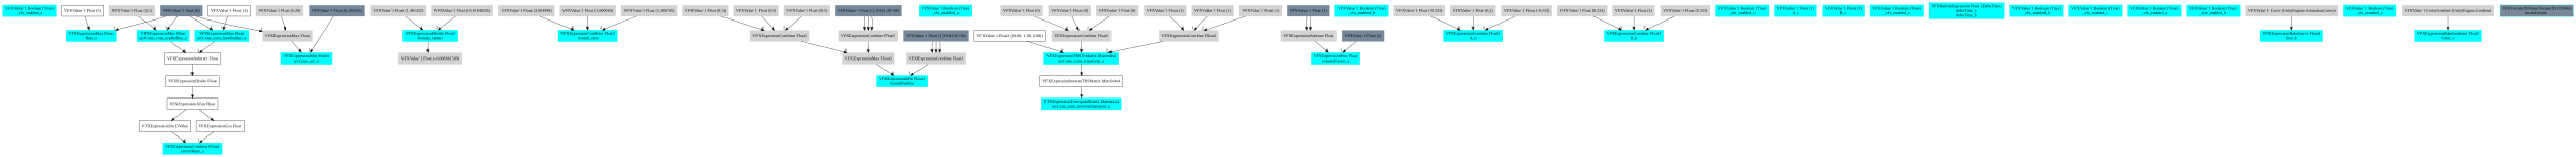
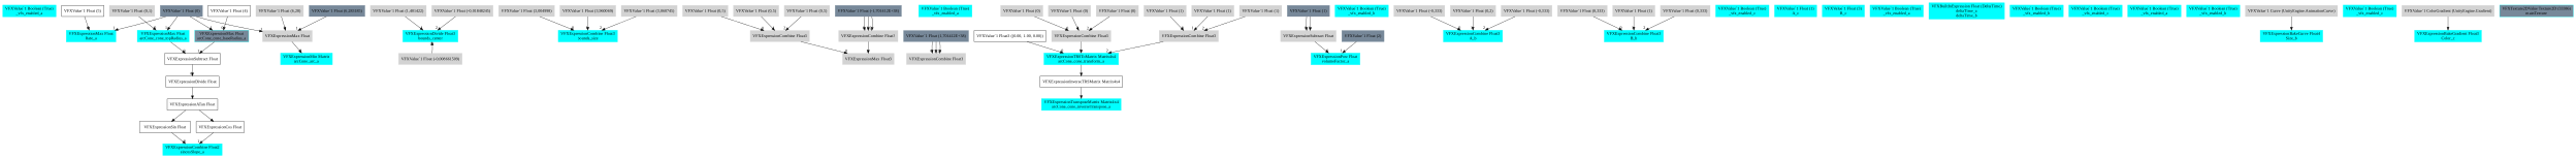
  digraph {
    fontname="Liberation Serif"
    node [color=lightgray fontname="Liberation Serif" shape=box style=filled]
    edge [fontname="Liberation Serif" headlabel=0]
    n1 [color=cyan label="VFXValue`1 Boolean (True)\n_vfx_enabled_a"]
    n2 [color=cyan label="VFXExpressionMax Float\nRate_a"]
    n3 [label="VFXValue`1 Float (5)" color="" style=""]
    n4 [color=lightslategray label="VFXValue`1 Float (0)"]
-   n5 [color=cyan label="VFXExpressionMax Float\narcCone_cone_baseRadius_a"]
+   n5 [color=cyan label="VFXExpressionMax Float\narcCone_cone_baseRadius_a" fillcolor=lightslategray]
    n6 [color=cyan label="VFXExpressionMax Float\narcCone_cone_topRadius_a"]
    n7 [label="VFXExpressionMax Float"]
    n8 [label="VFXExpressionSubtract Float" color="" style=""]
    n9 [color=cyan label="VFXExpressionMin Matrix\narcCone_arc_a"]
    n10 [color=cyan label="VFXExpressionDivide Float3\nbounds_center"]
    n11 [label="VFXValue`1 Float (-0,008661509)"]
    n12 [label="VFXValue`1 Float (1,401422)"]
    n13 [label="VFXValue`1 Float (-0,01848245)"]
    n14 [color=cyan label="VFXExpressionCombine Float3\nbounds_size"]
    n15 [label="VFXValue`1 Float (3,004998)"]
    n16 [label="VFXValue`1 Float (3,960069)"]
    n17 [label="VFXValue`1 Float (3,060745)"]
-   n18 [color=cyan label="VFXExpressionMin Float3\nboundsPadding"]
    n19 [label="VFXExpressionMax Float3"]
    n20 [label="VFXExpressionCombine Float3"]
    n21 [label="VFXValue`1 Float (0,5)"]
    n22 [label="VFXValue`1 Float (0,5)"]
    n23 [label="VFXValue`1 Float (0,5)"]
    n24 [label="VFXExpressionCombine Float3"]
    n25 [color=lightslategray label="VFXValue`1 Float (-1,701412E+38)"]
    n26 [label="VFXExpressionCombine Float3"]
    n27 [color=lightslategray label="VFXValue`1 Float (1,701412E+38)"]
    n28 [color=cyan label="VFXValue`1 Boolean (True)\n_vfx_enabled_a"]
    n29 [color=cyan label="VFXExpressionTRSToMatrix Matrix4x4\narcCone_cone_transform_a"]
    n30 [label="VFXExpressionInverseTRSMatrix Matrix4x4" color="" style=""]
    n31 [color=cyan label="VFXExpressionTransposeMatrix Matrix4x4\narcCone_cone_inverseTranspose_a"]
    n32 [label="VFXValue`1 Float3 ((0.00, 1.00, 0.00))" color="" style=""]
    n33 [label="VFXExpressionCombine Float3"]
    n34 [label="VFXValue`1 Float (0)"]
    n35 [label="VFXValue`1 Float (0)"]
    n36 [label="VFXValue`1 Float (0)"]
    n37 [label="VFXExpressionCombine Float3"]
    n38 [label="VFXValue`1 Float (1)"]
    n39 [label="VFXValue`1 Float (1)"]
    n40 [label="VFXValue`1 Float (1)"]
    n41 [label="VFXExpressionDivide Float" color="" style=""]
    n42 [label="VFXValue`1 Float (4)" color="" style=""]
    n43 [label="VFXValue`1 Float (0,1)"]
    n44 [label="VFXExpressionATan Float" color="" style=""]
    n45 [label="VFXValue`1 Float (6,28)"]
    n46 [color=lightslategray label="VFXValue`1 Float (6,283185)"]
    n47 [color=cyan label="VFXExpressionPow Float\nvolumeFactor_a"]
    n48 [label="VFXExpressionSubtract Float"]
    n49 [color=lightslategray label="VFXValue`1 Float (1)"]
    n50 [color=lightslategray label="VFXValue`1 Float (2)"]
    n51 [color=cyan label="VFXExpressionCombine Float2\nsincosSlope_a"]
-   n52 [label="VFXExpressionSin DValue" color="" style=""]
+   n52 [label="VFXExpressionSin Float" color="" style=""]
    n53 [label="VFXExpressionCos Float" color="" style=""]
    n54 [color=cyan label="VFXValue`1 Boolean (True)\n_vfx_enabled_b"]
    n55 [color=cyan label="VFXExpressionCombine Float3\nA_b"]
    n56 [label="VFXValue`1 Float (-0,333)"]
    n57 [label="VFXValue`1 Float (0,2)"]
    n58 [label="VFXValue`1 Float (-0,333)"]
    n59 [color=cyan label="VFXExpressionCombine Float3\nB_b"]
    n60 [label="VFXValue`1 Float (0,333)"]
    n61 [label="VFXValue`1 Float (1)"]
    n62 [label="VFXValue`1 Float (0,333)"]
    n63 [color=cyan label="VFXValue`1 Boolean (True)\n_vfx_enabled_c"]
    n64 [color=cyan label="VFXValue`1 Float (1)\nA_c"]
    n65 [color=cyan label="VFXValue`1 Float (3)\nB_c"]
    n66 [color=cyan label="VFXValue`1 Boolean (True)\n_vfx_enabled_a"]
    n67 [color=cyan label="VFXBuiltInExpression Float (DeltaTime)\ndeltaTime_a\ndeltaTime_b"]
    n68 [color=cyan label="VFXValue`1 Boolean (True)\n_vfx_enabled_b"]
    n69 [color=cyan label="VFXValue`1 Boolean (True)\n_vfx_enabled_c"]
    n70 [color=cyan label="VFXValue`1 Boolean (True)\n_vfx_enabled_a"]
    n71 [color=cyan label="VFXValue`1 Boolean (True)\n_vfx_enabled_b"]
    n72 [color=cyan label="VFXExpressionBakeCurve Float4\nSize_b"]
    n73 [label="VFXValue`1 Curve (UnityEngine.AnimationCurve)"]
    n74 [color=cyan label="VFXValue`1 Boolean (True)\n_vfx_enabled_c"]
    n75 [color=cyan label="VFXExpressionBakeGradient Float3\nColor_c"]
    n76 [label="VFXValue`1 ColorGradient (UnityEngine.Gradient)"]
    n77 [color=cyan fillcolor=lightslategray label="VFXTexture2DValue Texture2D (33386)\nmainTexture"]
    n3 -> n2
    n4 -> n2 [headlabel=1]
    n4 -> n5 [headlabel=1]
    n4 -> n6 [headlabel=1]
    n4 -> n7 [headlabel=1]
    n5 -> n8 [headlabel=1]
    n6 -> n8
    n7 -> n9
    n8 -> n41
-   n10 -> n11
+   n11 -> n10
    n12 -> n10 [headlabel=1]
    n13 -> n10 [headlabel=2]
    n15 -> n14
    n16 -> n14 [headlabel=1]
    n17 -> n14 [headlabel=2]
-   n19 -> n18
    n20 -> n19
    n21 -> n20
    n22 -> n20 [headlabel=1]
    n23 -> n20 [headlabel=2]
    n24 -> n19 [headlabel=1]
    n25 -> n24
    n25 -> n24 [headlabel=1]
    n25 -> n24 [headlabel=2]
-   n26 -> n18 [headlabel=1]
    n27 -> n26
    n27 -> n26 [headlabel=1]
    n27 -> n26 [headlabel=2]
    n29 -> n30 [headlabel=""]
    n30 -> n31 [headlabel=""]
    n32 -> n29
    n33 -> n29 [headlabel=1]
    n34 -> n33
    n35 -> n33 [headlabel=1]
    n36 -> n33 [headlabel=2]
    n37 -> n29 [headlabel=2]
    n38 -> n37
    n39 -> n37 [headlabel=1]
    n40 -> n37 [headlabel=2]
    n41 -> n44 [headlabel=""]
    n42 -> n5
    n43 -> n6
    n44 -> n52 [headlabel=""]
    n44 -> n53 [headlabel=""]
    n45 -> n7
-   n46 -> n9 [headlabel=1]
+   n46 -> n7 [headlabel=1]
    n48 -> n47
    n49 -> n48
    n49 -> n48 [headlabel=1]
    n50 -> n47 [headlabel=1]
    n52 -> n51
    n53 -> n51 [headlabel=1]
    n56 -> n55
    n57 -> n55 [headlabel=1]
    n58 -> n55 [headlabel=2]
    n60 -> n59
    n61 -> n59 [headlabel=1]
    n62 -> n59 [headlabel=2]
    n73 -> n72 [headlabel=""]
    n76 -> n75 [headlabel=""]
  }
